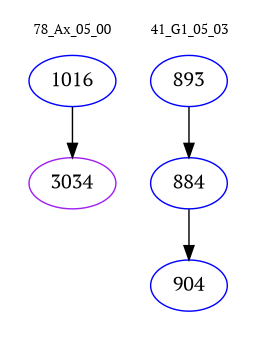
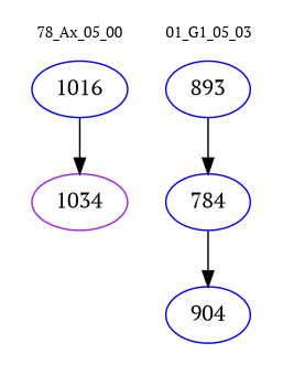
  digraph {
    fontname="PT Serif"
    node [color=blue fontname="PT Serif"]
    edge [color=black fontname="PT Serif"]
    n1 [label=1016]
-   n2 [color=purple label=3034]
+   n2 [color=purple label=1034]
    n3 [label=893]
-   n4 [label=884]
+   n4 [label=784]
    n5 [label=904]
    subgraph cluster_1 {
      color=white
      fontsize=10
      label="78_Ax_05_00"
      n1
      n2
    }
    subgraph cluster_2 {
      color=white
      fontsize=10
-     label="41_G1_05_03"
+     label="01_G1_05_03"
      n3
      n4
      n5
    }
    n1 -> n2
    n3 -> n4
    n4 -> n5
  }
